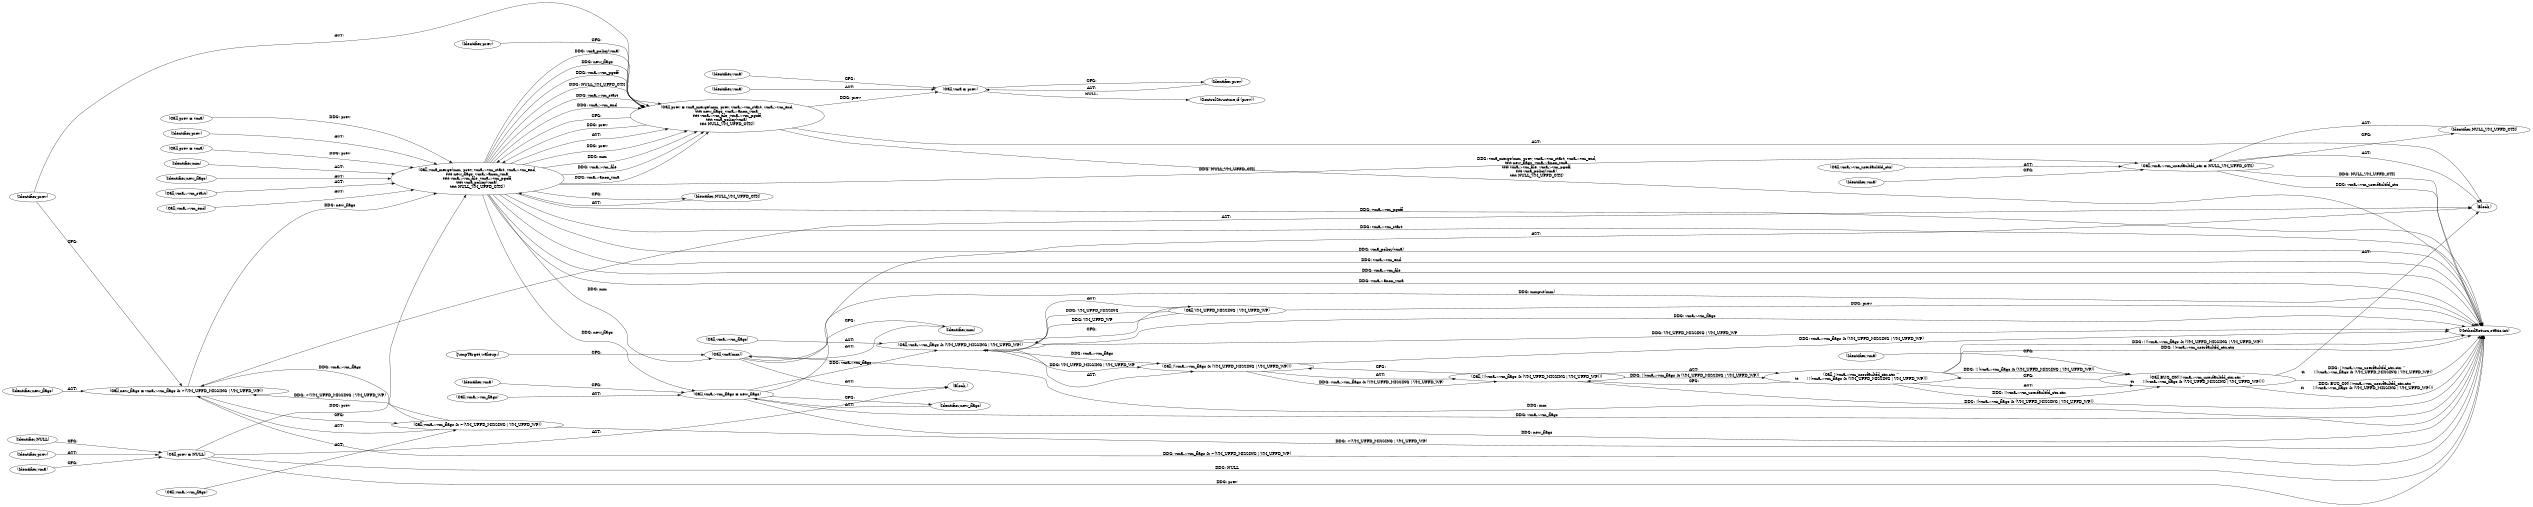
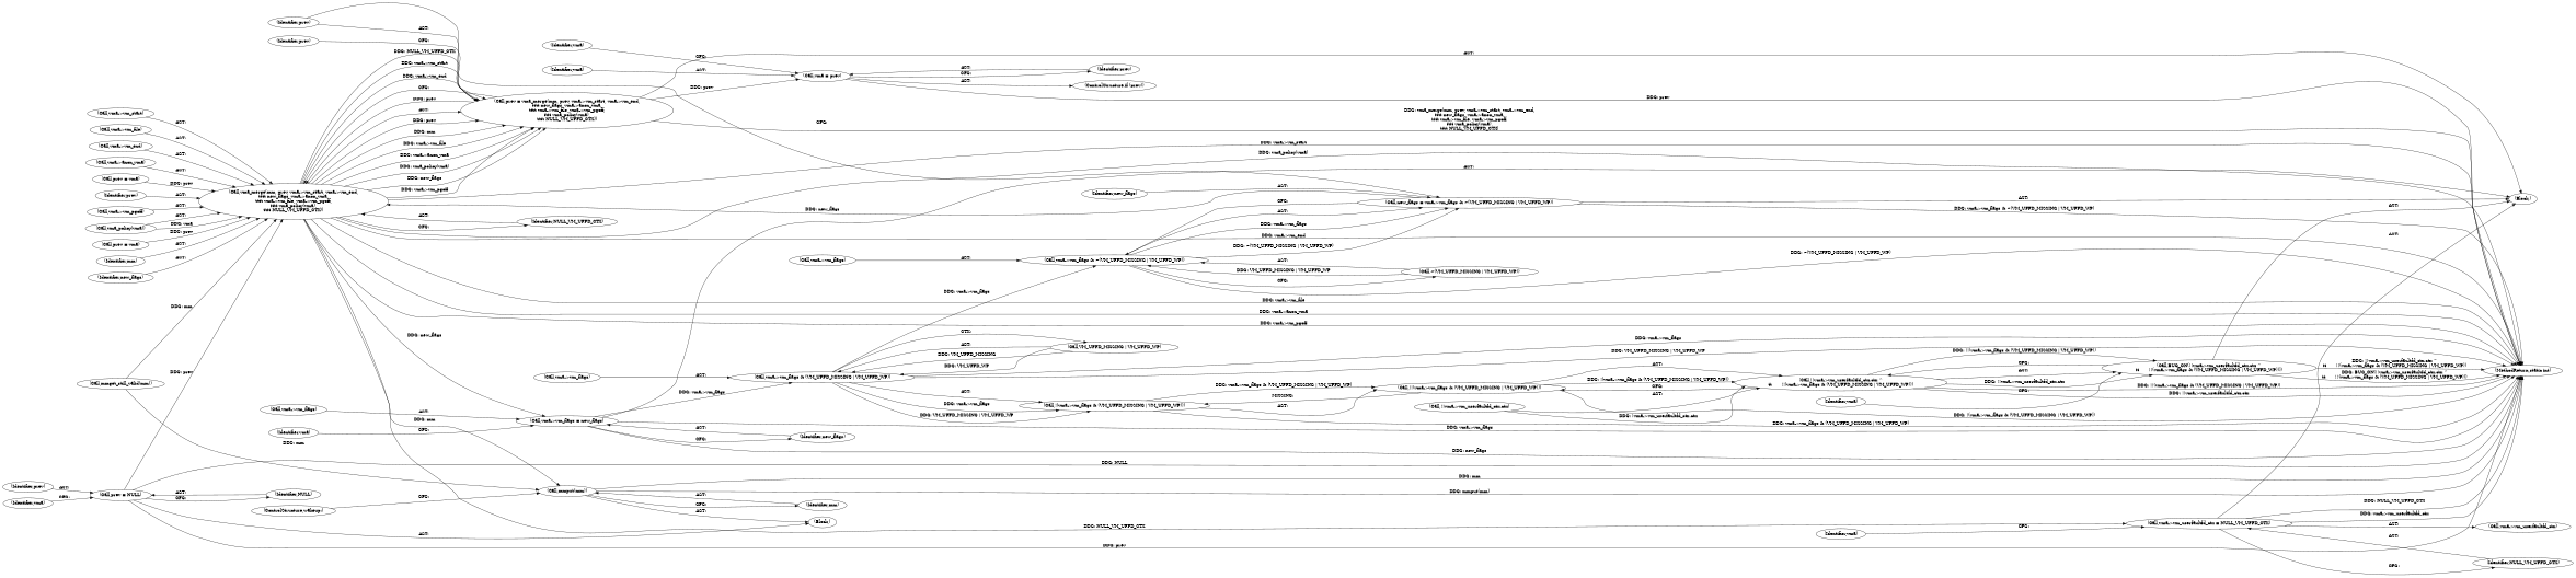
  digraph {
    fontname="DejaVu Serif"
    rankdir=LR
    node [fontname="DejaVu Serif"]
    edge [fontname="DejaVu Serif"]
    n1 [label="(Call,prev = NULL)"]
    n2 [label="(Call,vma_merge(mm, prev, vma->vm_start, vma->vm_end,\n\t\t\t\t new_flags, vma->anon_vma,\n\t\t\t\t vma->vm_file, vma->vm_pgoff,\n\t\t\t\t vma_policy(vma),\n\t\t\t\t NULL_VM_UFFD_CTX))"]
    n3 [label="(MethodReturn,static int)"]
    n4 [label="(Block,)"]
    n5 [label="(Identifier,NULL)"]
    n6 [label="(Call,prev = vma_merge(mm, prev, vma->vm_start, vma->vm_end,\n\t\t\t\t new_flags, vma->anon_vma,\n\t\t\t\t vma->vm_file, vma->vm_pgoff,\n\t\t\t\t vma_policy(vma),\n\t\t\t\t NULL_VM_UFFD_CTX))"]
    n7 [label="(Call,vma->vm_flags = new_flags)"]
    n8 [label="(Call,vma->vm_userfaultfd_ctx = NULL_VM_UFFD_CTX)"]
-   n9 [label="(Call,vma(mm))"]
+   n9 [label="(Call,mmput(mm))"]
    n10 [label="(Identifier,NULL_VM_UFFD_CTX)"]
    n11 [label="(Call,vma = prev)"]
    n12 [label="(Block,)"]
    n13 [label="(Call,vma->vm_flags & (VM_UFFD_MISSING | VM_UFFD_WP))"]
    n14 [label="(Identifier,new_flags)"]
    n15 [label="(Identifier,NULL_VM_UFFD_CTX)"]
    n16 [label="(Identifier,mm)"]
    n17 [label="(ControlStructure,if (prev))"]
    n18 [label="(Identifier,prev)"]
    n19 [label="(Call,!(vma->vm_flags & (VM_UFFD_MISSING | VM_UFFD_WP)))"]
    n20 [label="(Call,vma->vm_flags & ~(VM_UFFD_MISSING | VM_UFFD_WP))"]
    n21 [label="(Call,VM_UFFD_MISSING | VM_UFFD_WP)"]
    n22 [label="(Call,!!(vma->vm_flags & (VM_UFFD_MISSING | VM_UFFD_WP)))"]
    n23 [label="(Call,new_flags = vma->vm_flags & ~(VM_UFFD_MISSING | VM_UFFD_WP))"]
+   n24 [label="(Call,~(VM_UFFD_MISSING | VM_UFFD_WP))"]
    n25 [label="(Call,!!vma->vm_userfaultfd_ctx.ctx ^\n\t\t       !!(vma->vm_flags & (VM_UFFD_MISSING | VM_UFFD_WP)))"]
    n26 [label="(Call,BUG_ON(!!vma->vm_userfaultfd_ctx.ctx ^\n\t\t       !!(vma->vm_flags & (VM_UFFD_MISSING | VM_UFFD_WP))))"]
    n27 [label="(Identifier,prev)"]
+   n28 [label="(Call,vma->vm_pgoff)"]
    n29 [label="(Identifier,prev)"]
+   n30 [label="(Call,!!vma->vm_userfaultfd_ctx.ctx)"]
+   n31 [label="(Call,vma_policy(vma))"]
    n32 [label="(Call,prev = vma)"]
    n33 [label="(Identifier,vma)"]
    n34 [label="(Identifier,vma)"]
    n35 [label="(Identifier,mm)"]
    n36 [label="(Call,vma->vm_flags)"]
    n37 [label="(Identifier,new_flags)"]
    n38 [label="(Call,vma->vm_start)"]
-   n40 [label="(JumpTarget,wakeup:)"]
+   n39 [label="(Call,mmget_still_valid(mm))"]
+   n40 [label="(ControlStructure,wakeup:)"]
    n41 [label="(Identifier,new_flags)"]
    n42 [label="(Call,vma->vm_flags)"]
    n43 [label="(Call,vma->vm_userfaultfd_ctx)"]
    n44 [label="(Identifier,prev)"]
    n45 [label="(Identifier,vma)"]
+   n46 [label="(Call,vma->vm_file)"]
    n47 [label="(Call,vma->vm_end)"]
    n48 [label="(Identifier,vma)"]
    n49 [label="(Call,vma->vm_flags)"]
+   n50 [label="(Call,vma->anon_vma)"]
    n51 [label="(Identifier,prev)"]
    n52 [label="(Identifier,vma)"]
    n53 [label="(Identifier,vma)"]
    n54 [label="(Call,prev = vma)"]
    n1 -> n2 [label="DDG: prev"]
    n1 -> n3 [label="DDG: prev"]
    n1 -> n3 [label="DDG: NULL"]
    n1 -> n4 [label="AST: "]
+   n1 -> n5 [label="CFG: "]
    n2 -> n3 [label="DDG: vma->vm_start"]
    n2 -> n3 [label="DDG: vma_policy(vma)"]
    n2 -> n3 [label="DDG: vma->vm_end"]
    n2 -> n3 [label="DDG: vma->vm_file"]
    n2 -> n3 [label="DDG: vma->anon_vma"]
    n2 -> n3 [label="DDG: vma->vm_pgoff"]
    n2 -> n6 [label="AST: "]
    n2 -> n6 [label="DDG: prev"]
    n2 -> n6 [label="DDG: mm"]
    n2 -> n6 [label="DDG: vma->vm_file"]
    n2 -> n6 [label="DDG: vma->anon_vma"]
    n2 -> n6 [label="DDG: vma_policy(vma)"]
    n2 -> n6 [label="DDG: new_flags"]
    n2 -> n6 [label="DDG: vma->vm_pgoff"]
    n2 -> n6 [label="DDG: NULL_VM_UFFD_CTX"]
    n2 -> n6 [label="DDG: vma->vm_start"]
    n2 -> n6 [label="DDG: vma->vm_end"]
    n2 -> n7 [label="DDG: new_flags"]
    n2 -> n8 [label="DDG: NULL_VM_UFFD_CTX"]
    n2 -> n9 [label="DDG: mm"]
    n2 -> n10 [label="CFG: "]
-   n5 -> n1 [label="CFG: "]
+   n5 -> n1 [label="AST: "]
    n6 -> n2 [label="CFG: "]
    n6 -> n2 [label="DDG: prev"]
    n6 -> n3 [label="DDG: vma_merge(mm, prev, vma->vm_start, vma->vm_end,\n\t\t\t\t new_flags, vma->anon_vma,\n\t\t\t\t vma->vm_file, vma->vm_pgoff,\n\t\t\t\t vma_policy(vma),\n\t\t\t\t NULL_VM_UFFD_CTX)"]
    n6 -> n11 [label="DDG: prev"]
    n6 -> n12 [label="AST: "]
    n7 -> n3 [label="DDG: vma->vm_flags"]
    n7 -> n3 [label="DDG: new_flags"]
    n7 -> n12 [label="AST: "]
    n7 -> n13 [label="DDG: vma->vm_flags"]
    n7 -> n14 [label="CFG: "]
    n8 -> n3 [label="DDG: NULL_VM_UFFD_CTX"]
    n8 -> n3 [label="DDG: vma->vm_userfaultfd_ctx"]
    n8 -> n12 [label="AST: "]
    n8 -> n15 [label="CFG: "]
    n9 -> n3 [label="DDG: mmput(mm)"]
    n9 -> n3 [label="DDG: mm"]
    n9 -> n4 [label="AST: "]
    n9 -> n16 [label="CFG: "]
    n10 -> n2 [label="AST: "]
-   n21 -> n3 [label="DDG: prev"]
-   n11 -> n17 [label="NULL: "]
+   n11 -> n3 [label="DDG: prev"]
+   n11 -> n17 [label="AST: "]
    n11 -> n18 [label="CFG: "]
    n13 -> n3 [label="DDG: vma->vm_flags"]
    n13 -> n3 [label="DDG: VM_UFFD_MISSING | VM_UFFD_WP"]
    n13 -> n19 [label="AST: "]
    n13 -> n19 [label="DDG: vma->vm_flags"]
    n13 -> n19 [label="DDG: VM_UFFD_MISSING | VM_UFFD_WP"]
-   n13 -> n21 [label="CFG: "]
+   n13 -> n20 [label="DDG: vma->vm_flags"]
+   n13 -> n21 [label="CTX: "]
    n14 -> n7 [label="AST: "]
    n15 -> n8 [label="AST: "]
    n16 -> n9 [label="AST: "]
    n18 -> n11 [label="AST: "]
    n19 -> n3 [label="DDG: vma->vm_flags & (VM_UFFD_MISSING | VM_UFFD_WP)"]
    n19 -> n22 [label="AST: "]
    n19 -> n22 [label="DDG: vma->vm_flags & (VM_UFFD_MISSING | VM_UFFD_WP)"]
    n20 -> n3 [label="DDG: ~(VM_UFFD_MISSING | VM_UFFD_WP)"]
    n20 -> n23 [label="AST: "]
    n20 -> n23 [label="DDG: vma->vm_flags"]
    n20 -> n23 [label="DDG: ~(VM_UFFD_MISSING | VM_UFFD_WP)"]
+   n20 -> n24 [label="CFG: "]
    n21 -> n13 [label="AST: "]
    n21 -> n13 [label="DDG: VM_UFFD_MISSING"]
    n21 -> n13 [label="DDG: VM_UFFD_WP"]
    n22 -> n3 [label="DDG: !(vma->vm_flags & (VM_UFFD_MISSING | VM_UFFD_WP))"]
-   n22 -> n19 [label="CFG: "]
+   n22 -> n19 [label="MISSING: "]
    n22 -> n25 [label="AST: "]
    n22 -> n25 [label="DDG: !(vma->vm_flags & (VM_UFFD_MISSING | VM_UFFD_WP))"]
    n23 -> n2 [label="DDG: new_flags"]
    n23 -> n3 [label="DDG: vma->vm_flags & ~(VM_UFFD_MISSING | VM_UFFD_WP)"]
    n23 -> n12 [label="AST: "]
    n23 -> n20 [label="CFG: "]
+   n24 -> n20 [label="AST: "]
+   n24 -> n20 [label="DDG: VM_UFFD_MISSING | VM_UFFD_WP"]
    n25 -> n3 [label="DDG: !!(vma->vm_flags & (VM_UFFD_MISSING | VM_UFFD_WP))"]
    n25 -> n3 [label="DDG: !!vma->vm_userfaultfd_ctx.ctx"]
    n25 -> n22 [label="CFG: "]
    n25 -> n26 [label="AST: "]
    n25 -> n26 [label="DDG: !!vma->vm_userfaultfd_ctx.ctx"]
    n25 -> n26 [label="DDG: !!(vma->vm_flags & (VM_UFFD_MISSING | VM_UFFD_WP))"]
    n26 -> n3 [label="DDG: !!vma->vm_userfaultfd_ctx.ctx ^\n\t\t       !!(vma->vm_flags & (VM_UFFD_MISSING | VM_UFFD_WP))"]
    n26 -> n3 [label="DDG: BUG_ON(!!vma->vm_userfaultfd_ctx.ctx ^\n\t\t       !!(vma->vm_flags & (VM_UFFD_MISSING | VM_UFFD_WP)))"]
    n26 -> n12 [label="AST: "]
    n26 -> n25 [label="CFG: "]
    n27 -> n2 [label="AST: "]
+   n28 -> n2 [label="AST: "]
    n29 -> n1 [label="AST: "]
+   n30 -> n25 [label="AST: "]
+   n30 -> n25 [label="DDG: !vma->vm_userfaultfd_ctx.ctx"]
+   n31 -> n2 [label="AST: "]
+   n31 -> n2 [label="DDG: vma"]
    n32 -> n2 [label="DDG: prev"]
    n33 -> n11 [label="CFG: "]
    n34 -> n7 [label="CFG: "]
    n35 -> n2 [label="AST: "]
    n36 -> n7 [label="AST: "]
    n37 -> n2 [label="AST: "]
    n38 -> n2 [label="AST: "]
+   n39 -> n2 [label="DDG: mm"]
+   n39 -> n9 [label="DDG: mm"]
    n40 -> n9 [label="CFG: "]
    n41 -> n23 [label="AST: "]
    n42 -> n13 [label="AST: "]
-   n43 -> n8 [label="AST: "]
+   n8 -> n43 [label="AST: "]
    n44 -> n6 [label="CFG: "]
    n45 -> n1 [label="CFG: "]
+   n46 -> n2 [label="AST: "]
    n47 -> n2 [label="AST: "]
    n48 -> n26 [label="CFG: "]
    n49 -> n20 [label="AST: "]
+   n50 -> n2 [label="AST: "]
    n51 -> n6 [label="AST: "]
    n51 -> n23 [label="CFG: "]
    n52 -> n8 [label="CFG: "]
    n53 -> n11 [label="AST: "]
    n54 -> n2 [label="DDG: prev"]
  }
